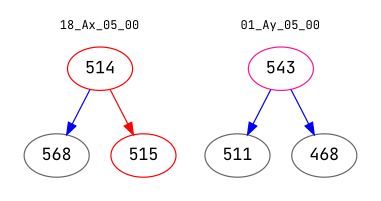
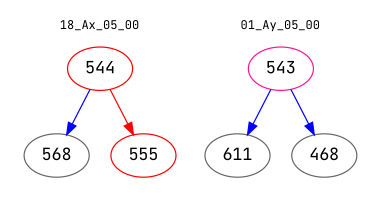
  digraph {
    fontname="JetBrains Mono"
    node [color=gray40 fontname="JetBrains Mono"]
    edge [color=blue fontname="JetBrains Mono"]
-   n1 [color=red label=514]
+   n1 [color=red label=544]
    n2 [label=568]
-   n3 [color=red label=515]
+   n3 [color=red label=555]
    n4 [color=deeppink label=543]
-   n5 [label=511]
+   n5 [label=611]
    n6 [label=468]
    subgraph cluster_1 {
      color=white
      fontsize=10
      label="18_Ax_05_00"
      n1
      n2
      n3
    }
    subgraph cluster_2 {
      color=white
      fontsize=10
      label="01_Ay_05_00"
      n4
      n5
      n6
    }
    n1 -> n2
    n1 -> n3 [color=red]
    n4 -> n5
    n4 -> n6
  }
